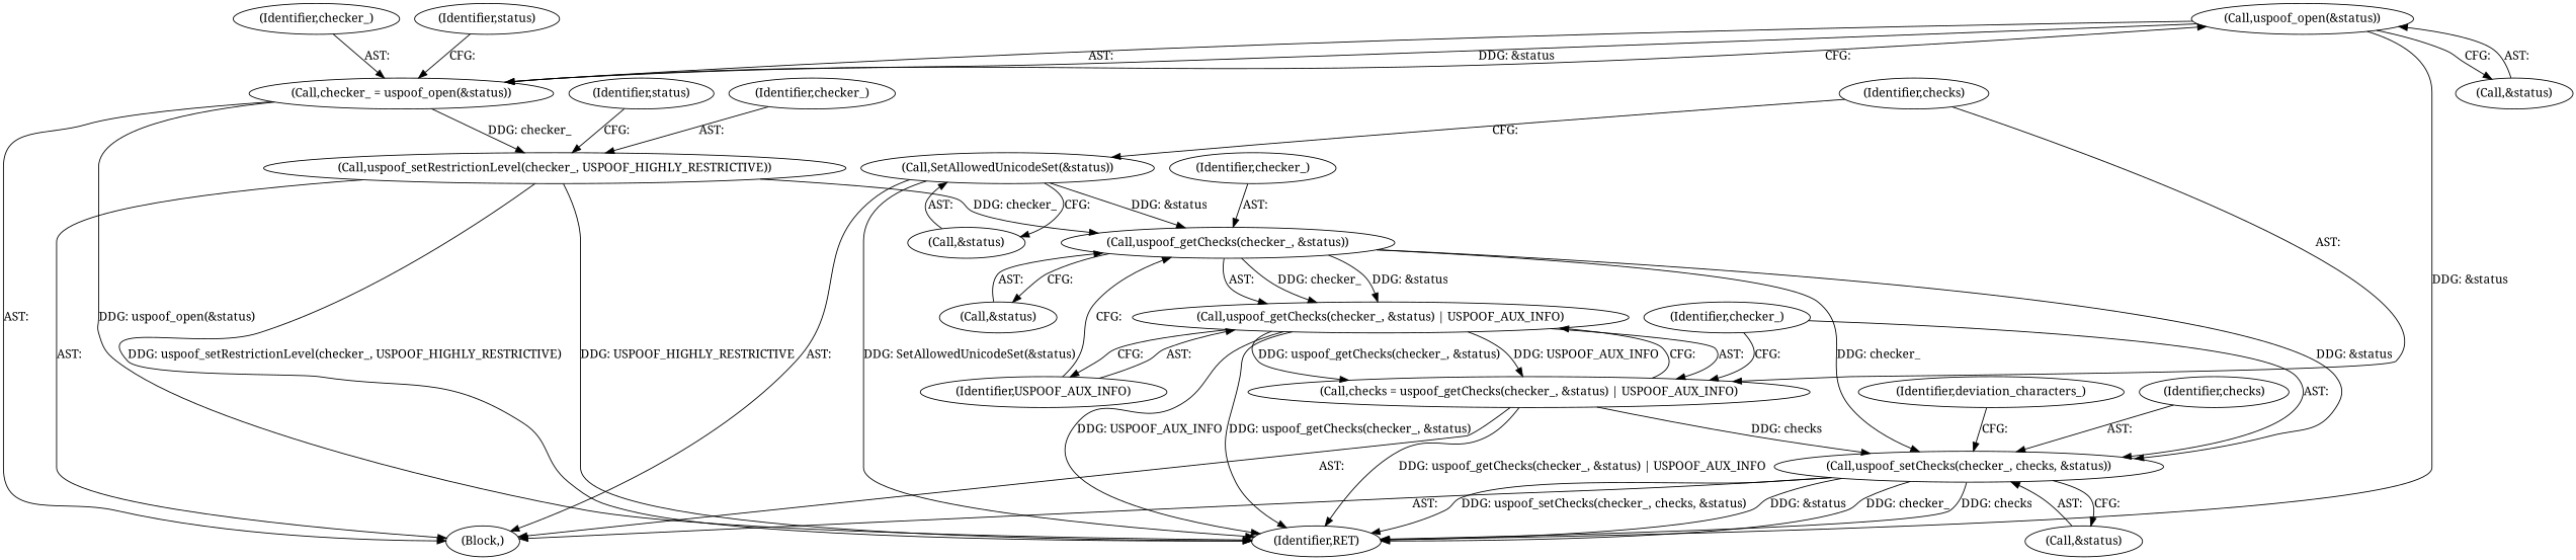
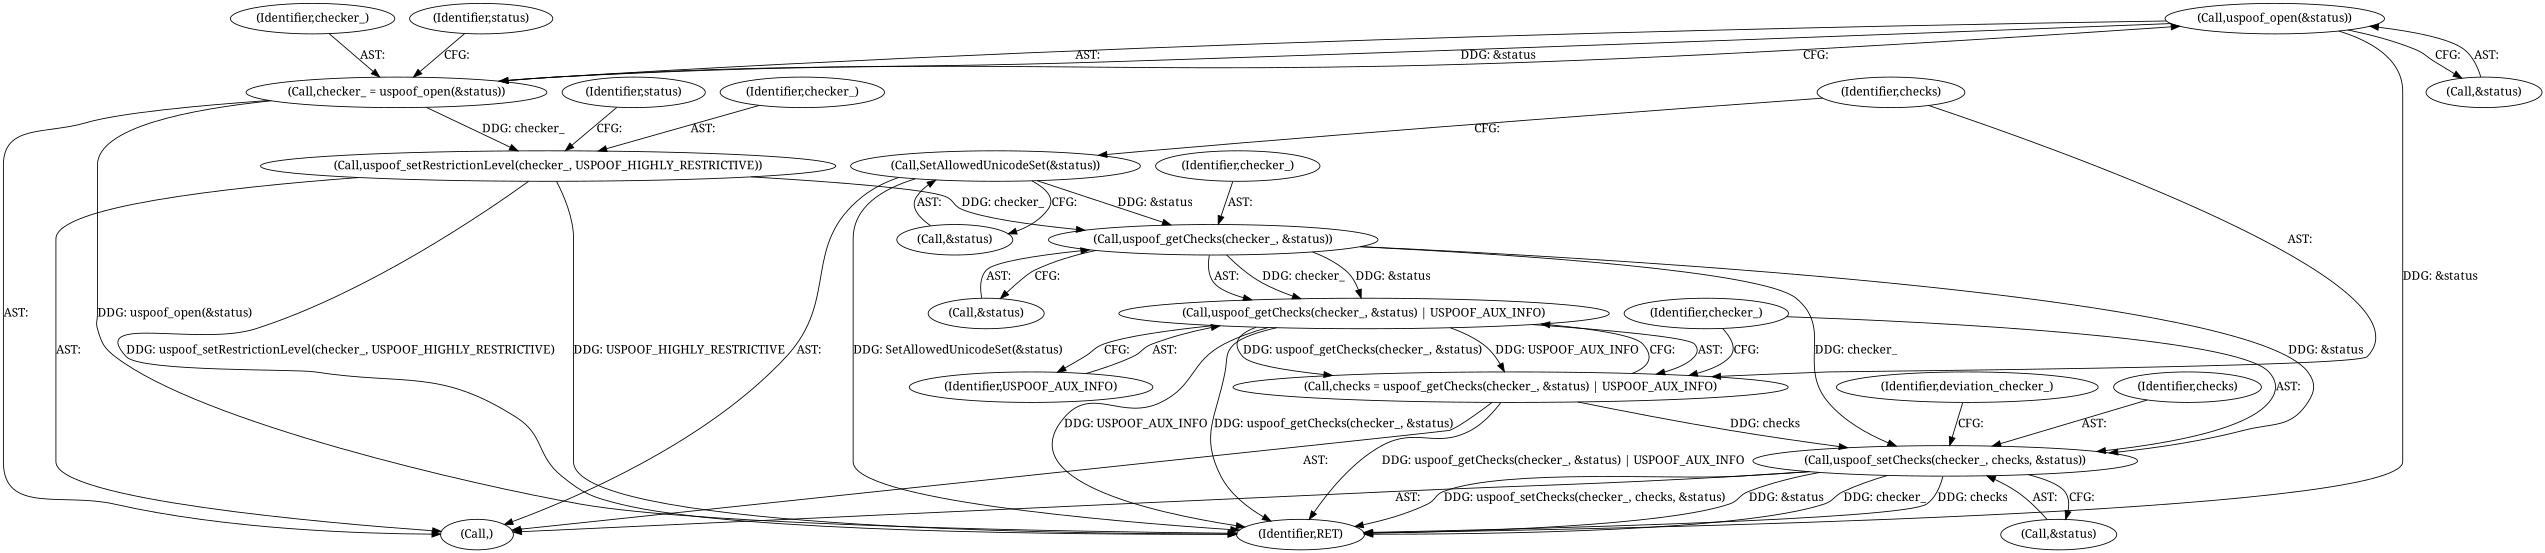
  digraph {
    fontname="Noto Serif"
    node [fontname="Noto Serif"]
    edge [fontname="Noto Serif"]
    n1 [label="(Call,uspoof_open(&status))"]
    n2 [label="(Call,checker_ = uspoof_open(&status))"]
    n3 [label="(Call,&status)"]
    n4 [label="(Identifier,RET)"]
    n5 [label="(Call,uspoof_setRestrictionLevel(checker_, USPOOF_HIGHLY_RESTRICTIVE))"]
-   n6 [label="(Block,)"]
+   n6 [label="(Call,)"]
    n7 [label="(Call,SetAllowedUnicodeSet(&status))"]
    n8 [label="(Call,uspoof_getChecks(checker_, &status))"]
    n9 [label="(Call,&status)"]
    n10 [label="(Call,uspoof_getChecks(checker_, &status) | USPOOF_AUX_INFO)"]
    n11 [label="(Call,uspoof_setChecks(checker_, checks, &status))"]
    n12 [label="(Call,&status)"]
    n13 [label="(Call,checks = uspoof_getChecks(checker_, &status) | USPOOF_AUX_INFO)"]
    n14 [label="(Identifier,USPOOF_AUX_INFO)"]
    n15 [label="(Call,&status)"]
    n16 [label="(Identifier,checks)"]
    n17 [label="(Identifier,checks)"]
-   n18 [label="(Identifier,deviation_characters_)"]
+   n18 [label="(Identifier,deviation_checker_)"]
    n19 [label="(Identifier,checker_)"]
    n20 [label="(Identifier,checker_)"]
    n21 [label="(Identifier,checker_)"]
    n22 [label="(Identifier,status)"]
    n23 [label="(Identifier,status)"]
    n24 [label="(Identifier,checker_)"]
    n1 -> n2 [label="AST: "]
    n1 -> n2 [label="DDG: &status"]
    n1 -> n3 [label="CFG: "]
    n1 -> n4 [label="DDG: &status"]
    n2 -> n1 [label="CFG: "]
    n2 -> n4 [label="DDG: uspoof_open(&status)"]
    n2 -> n5 [label="DDG: checker_"]
    n2 -> n6 [label="AST: "]
    n3 -> n1 [label="AST: "]
    n5 -> n4 [label="DDG: USPOOF_HIGHLY_RESTRICTIVE"]
    n5 -> n4 [label="DDG: uspoof_setRestrictionLevel(checker_, USPOOF_HIGHLY_RESTRICTIVE)"]
    n5 -> n6 [label="AST: "]
    n5 -> n8 [label="DDG: checker_"]
    n7 -> n4 [label="DDG: SetAllowedUnicodeSet(&status)"]
    n7 -> n6 [label="AST: "]
    n7 -> n8 [label="DDG: &status"]
    n7 -> n9 [label="CFG: "]
    n8 -> n10 [label="AST: "]
    n8 -> n10 [label="DDG: checker_"]
    n8 -> n10 [label="DDG: &status"]
    n8 -> n11 [label="DDG: checker_"]
    n8 -> n11 [label="DDG: &status"]
    n8 -> n12 [label="CFG: "]
    n9 -> n7 [label="AST: "]
    n10 -> n4 [label="DDG: uspoof_getChecks(checker_, &status)"]
    n10 -> n4 [label="DDG: USPOOF_AUX_INFO"]
    n10 -> n13 [label="AST: "]
    n10 -> n13 [label="DDG: uspoof_getChecks(checker_, &status)"]
    n10 -> n13 [label="DDG: USPOOF_AUX_INFO"]
    n10 -> n14 [label="CFG: "]
    n11 -> n4 [label="DDG: &status"]
    n11 -> n4 [label="DDG: checker_"]
    n11 -> n4 [label="DDG: checks"]
    n11 -> n4 [label="DDG: uspoof_setChecks(checker_, checks, &status)"]
    n11 -> n6 [label="AST: "]
    n11 -> n15 [label="CFG: "]
    n12 -> n8 [label="AST: "]
    n13 -> n4 [label="DDG: uspoof_getChecks(checker_, &status) | USPOOF_AUX_INFO"]
    n13 -> n6 [label="AST: "]
    n13 -> n10 [label="CFG: "]
    n13 -> n11 [label="DDG: checks"]
-   n14 -> n8 [label="CFG: "]
    n14 -> n10 [label="AST: "]
    n15 -> n11 [label="AST: "]
    n16 -> n7 [label="CFG: "]
    n16 -> n13 [label="AST: "]
    n17 -> n11 [label="AST: "]
    n18 -> n11 [label="CFG: "]
    n19 -> n5 [label="AST: "]
    n20 -> n8 [label="AST: "]
    n21 -> n2 [label="AST: "]
    n22 -> n2 [label="CFG: "]
    n23 -> n5 [label="CFG: "]
    n24 -> n11 [label="AST: "]
    n24 -> n13 [label="CFG: "]
  }
